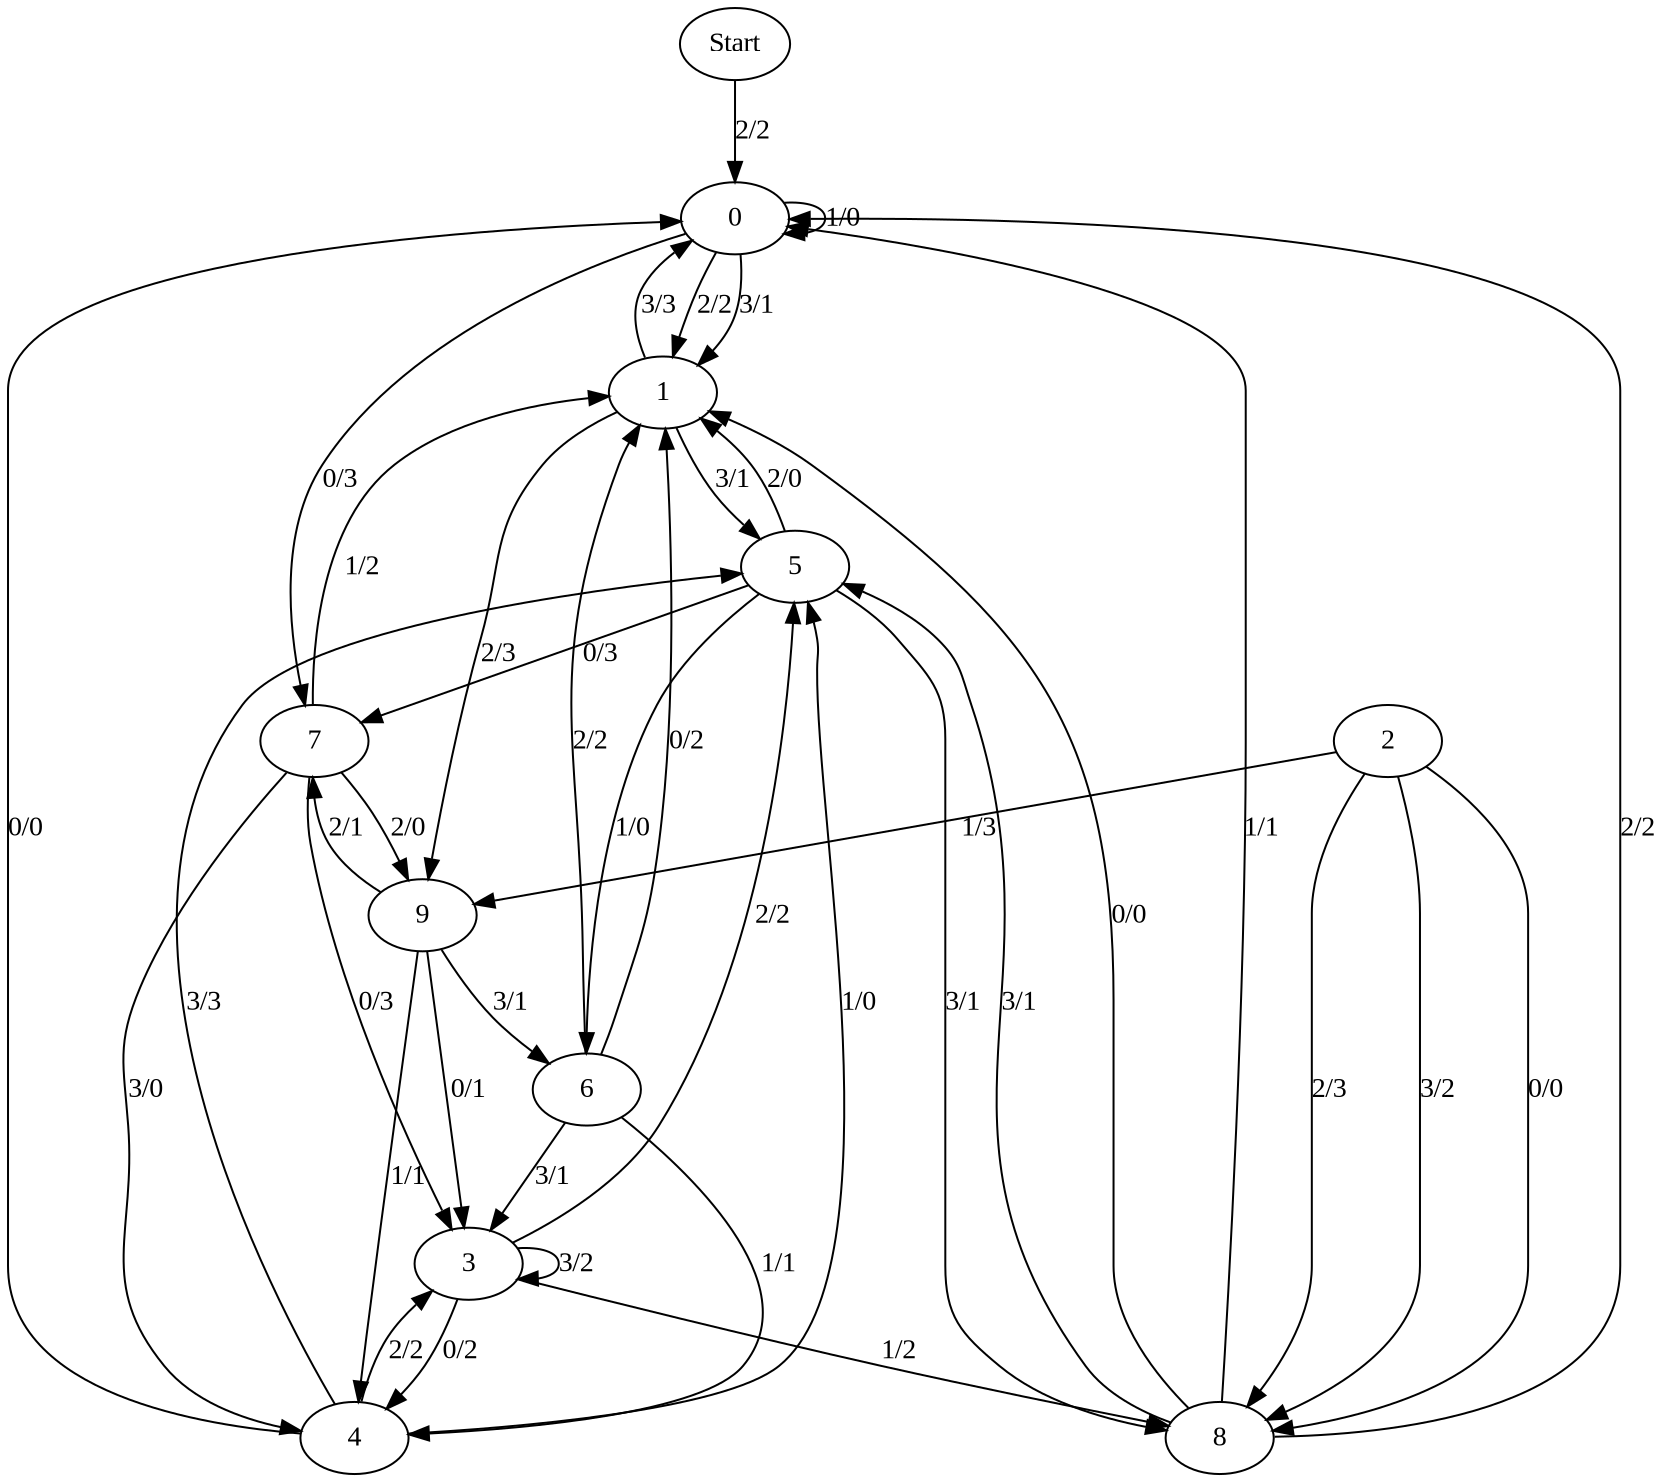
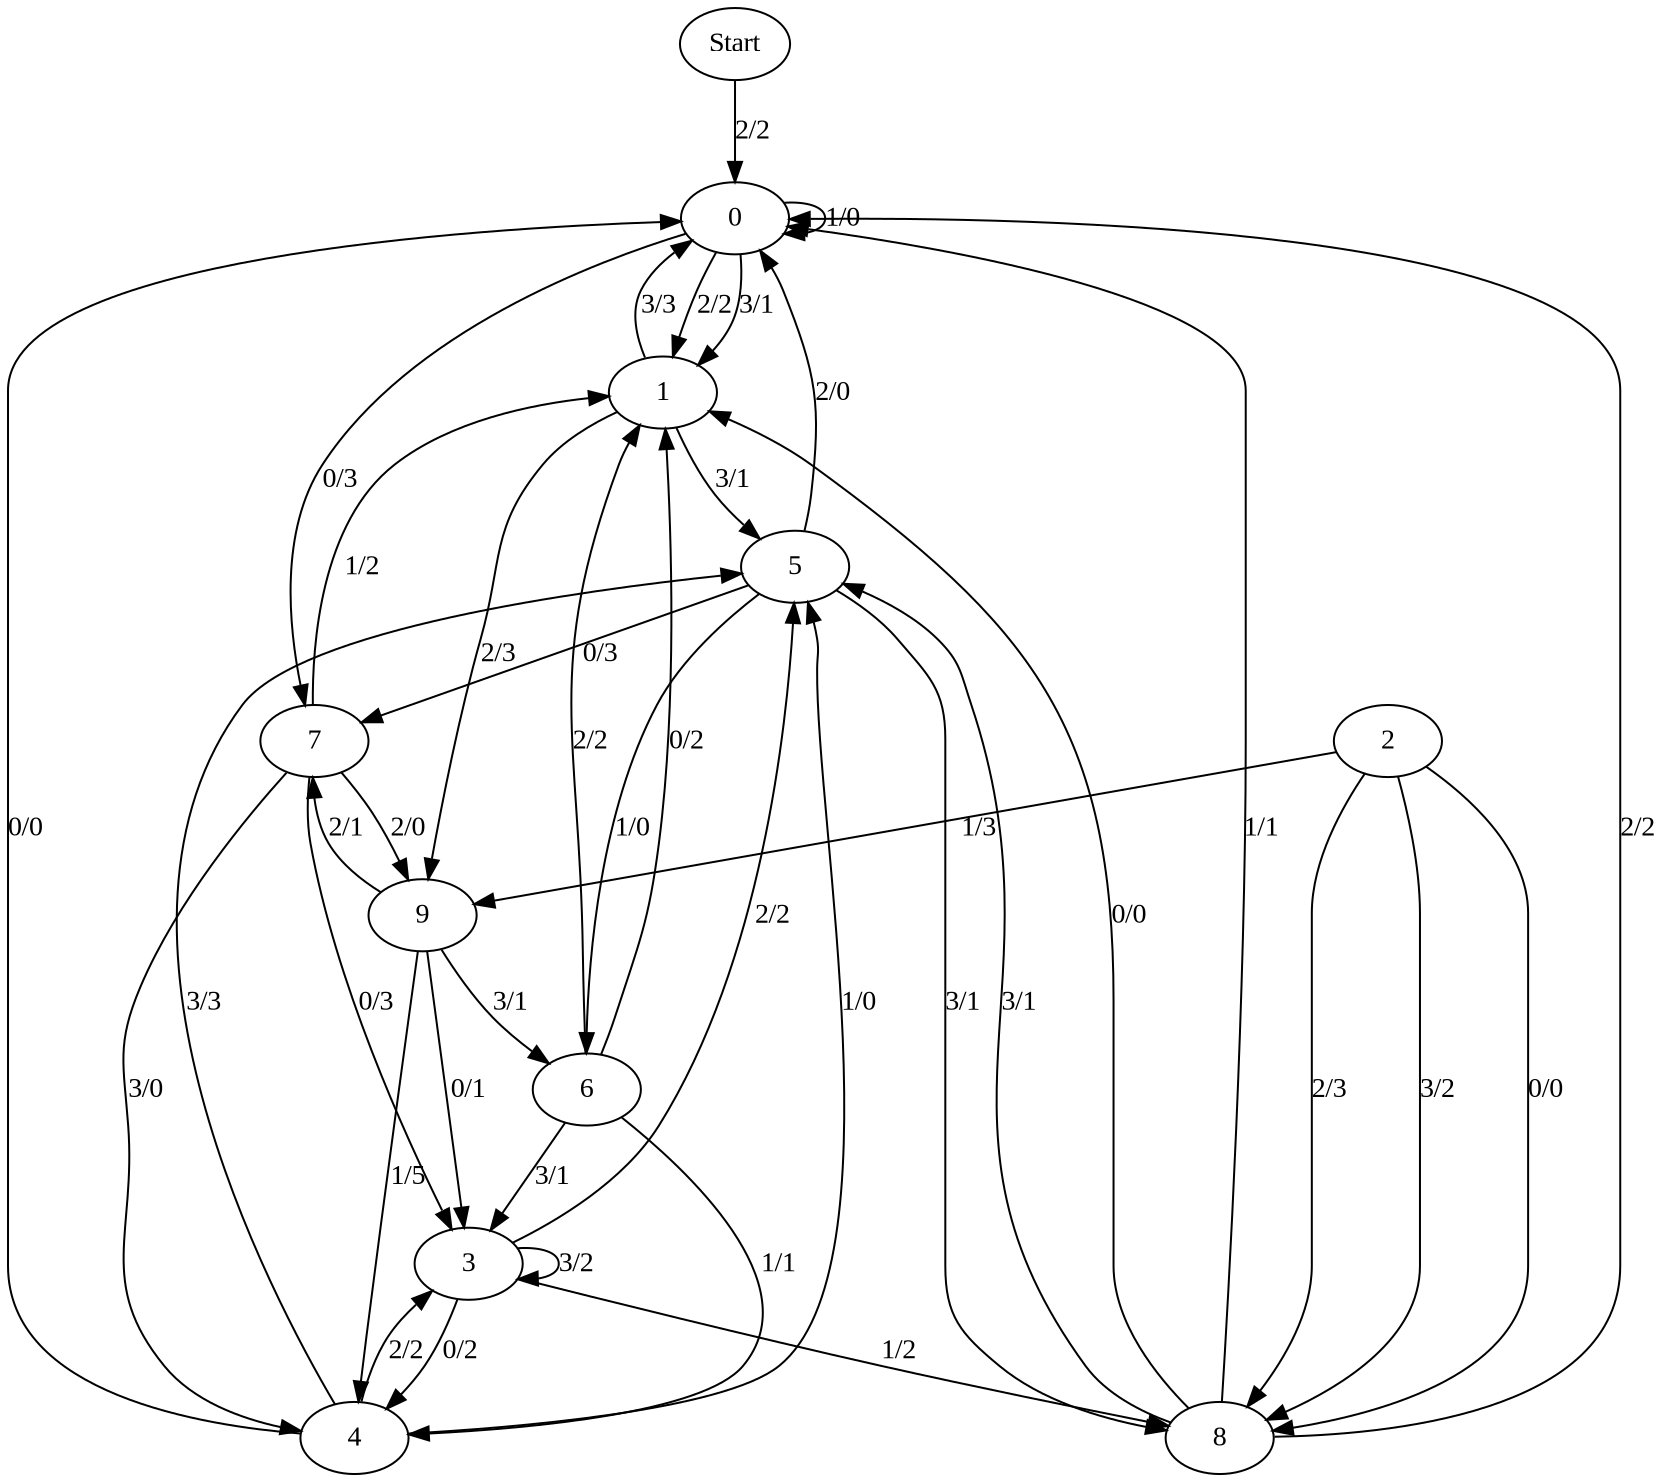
  digraph {
    fontname="Liberation Serif"
    node [fontname="Liberation Serif"]
    edge [fontname="Liberation Serif"]
    Start
    0
    1
    7
    9
    5
    4
    3
    6
    8
    2
    Start -> 0 [label="2/2"]
    0 -> 0 [label="1/0"]
    0 -> 1 [label="2/2"]
    0 -> 1 [label="3/1"]
    0 -> 7 [label="0/3"]
    1 -> 0 [label="3/3"]
    1 -> 9 [label="2/3"]
    1 -> 5 [label="3/1"]
    7 -> 1 [label="1/2"]
    7 -> 9 [label="2/0"]
    7 -> 4 [label="3/0"]
    7 -> 3 [label="0/3"]
    9 -> 7 [label="2/1"]
-   9 -> 4 [label="1/1"]
+   9 -> 4 [label="1/5"]
    9 -> 3 [label="0/1"]
    9 -> 6 [label="3/1"]
-   5 -> 1 [label="2/0"]
+   5 -> 0 [label="2/0"]
    5 -> 7 [label="0/3"]
    5 -> 6 [label="1/0"]
    5 -> 8 [label="3/1"]
    4 -> 0 [label="0/0"]
    4 -> 5 [label="1/0"]
    4 -> 5 [label="3/3"]
    4 -> 3 [label="2/2"]
    3 -> 5 [label="2/2"]
    3 -> 4 [label="0/2"]
    3 -> 3 [label="3/2"]
    3 -> 8 [label="1/2"]
    6 -> 1 [label="2/2"]
    6 -> 1 [label="0/2"]
    6 -> 4 [label="1/1"]
    6 -> 3 [label="3/1"]
    8 -> 0 [label="1/1"]
    8 -> 0 [label="2/2"]
    8 -> 1 [label="0/0"]
    8 -> 5 [label="3/1"]
    2 -> 9 [label="1/3"]
    2 -> 8 [label="3/2"]
    2 -> 8 [label="0/0"]
    2 -> 8 [label="2/3"]
  }
